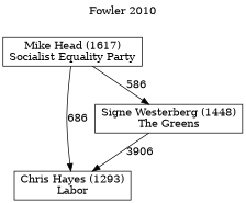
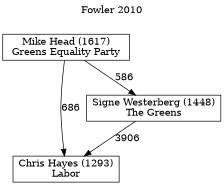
  digraph {
    label="Fowler 2010"
    labelloc=t
    mclimit=10
    node [shape=box]
    n1 [label="Chris Hayes (1293)\nLabor"]
-   n2 [label="Mike Head (1617)\nSocialist Equality Party"]
+   n2 [label="Mike Head (1617)\nGreens Equality Party"]
    n3 [label="Signe Westerberg (1448)\nThe Greens"]
    n2 -> n1 [label=686]
    n2 -> n3 [label=586]
    n3 -> n1 [label=3906]
  }
